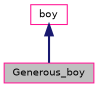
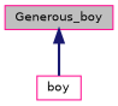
  digraph {
    node [color=deeppink fontname=Helvetica fontsize=10 shape=record style=filled]
    n1 [fillcolor=grey75 fontcolor=black height=0.2 label=Generous_boy width=0.4]
    n2 [fillcolor=white height=0.2 label=boy width=0.4]
-   n2 -> n1 [color=midnightblue dir=back fontname=Helvetica fontsize=10 labelfontname=Helvetica labelfontsize=10 style=bold]
+   n1 -> n2 [color=midnightblue dir=back fontname=Helvetica fontsize=10 labelfontname=Helvetica labelfontsize=10 style=bold]
  }
